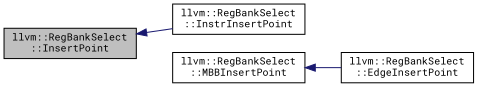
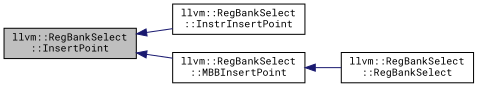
  digraph {
    fontname="Roboto Mono"
    rankdir=LR
    node [color=black fontname="Roboto Mono" fontsize=10 shape=box]
    edge [color=midnightblue dir=back fontname="Roboto Mono" fontsize=10 labelfontname=Helvetica labelfontsize=10 style=solid]
    n1 [fillcolor=grey75 fontcolor=black height=0.2 label="llvm::RegBankSelect\l::InsertPoint" style=filled width=0.4]
    n2 [height=0.2 label="llvm::RegBankSelect\l::InstrInsertPoint" width=0.4]
    n3 [height=0.2 label="llvm::RegBankSelect\l::MBBInsertPoint" width=0.4]
-   n4 [height=0.2 label="llvm::RegBankSelect\l::EdgeInsertPoint" width=0.4]
+   n4 [height=0.2 label="llvm::RegBankSelect\l::RegBankSelect" width=0.4]
    n1 -> n2
+   n1 -> n3
    n3 -> n4
  }
